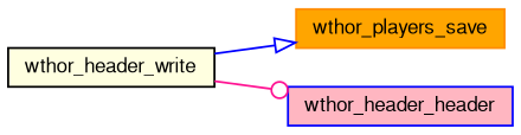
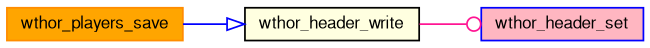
  digraph {
    rankdir=LR
    node [fontname=FreeSans fontsize=10 shape=record style=filled]
    edge [fontname=FreeSans fontsize=10 labelfontname=FreeSans labelfontsize=10 style=solid]
    n1 [color=darkorange fillcolor=orange fontcolor=black height=0.2 label=wthor_players_save width=0.4]
    n2 [color=black fillcolor=lightyellow height=0.2 label=wthor_header_write width=0.4]
-   n3 [color=blue fillcolor=lightpink height=0.2 label=wthor_header_header width=0.4]
-   n2 -> n1 [arrowhead=onormal color=blue]
+   n3 [color=blue fillcolor=lightpink height=0.2 label=wthor_header_set width=0.4]
+   n1 -> n2 [arrowhead=onormal color=blue]
    n2 -> n3 [arrowhead=odot color=deeppink]
  }
